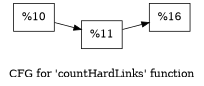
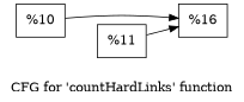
  digraph {
    label="CFG for 'countHardLinks' function"
    rankdir=LR
    node [shape=record]
    n1 [label="{%10}"]
    n2 [label="{%16}"]
    n3 [label="{%11}"]
-   n1 -> n3
+   n1 -> n2
    n3 -> n2
  }
